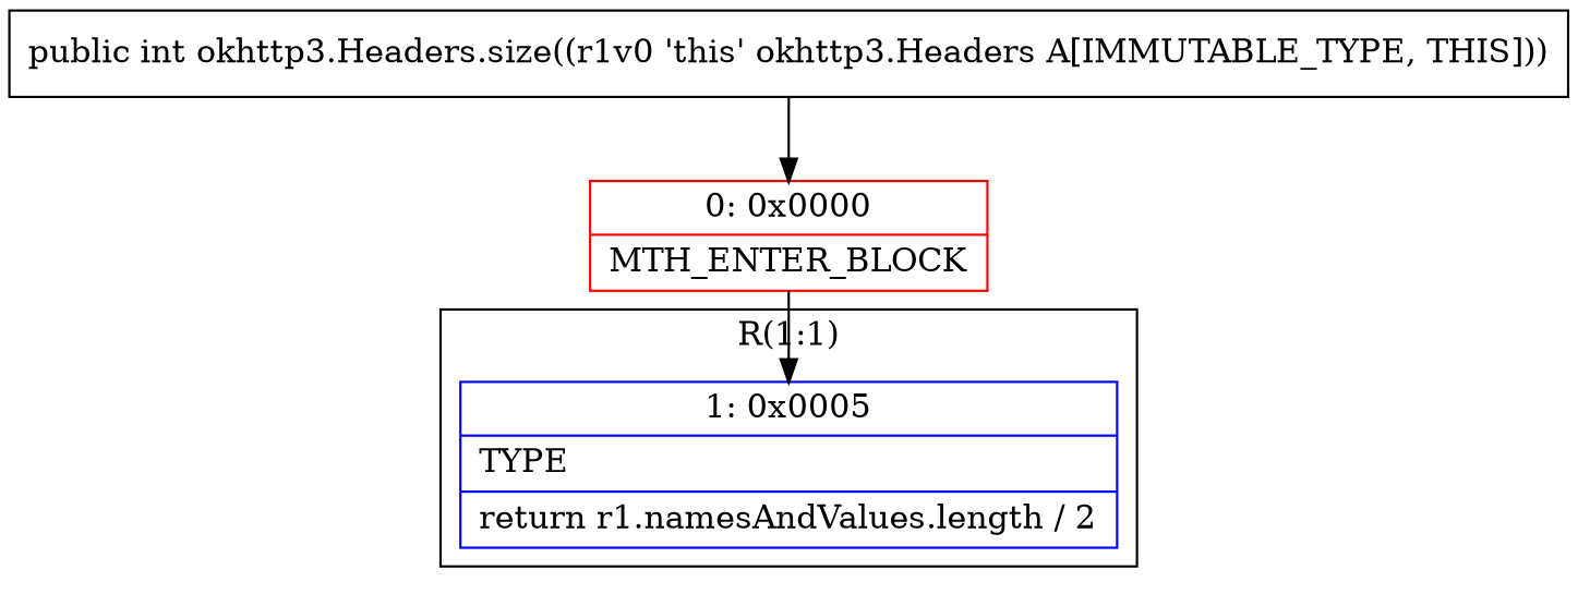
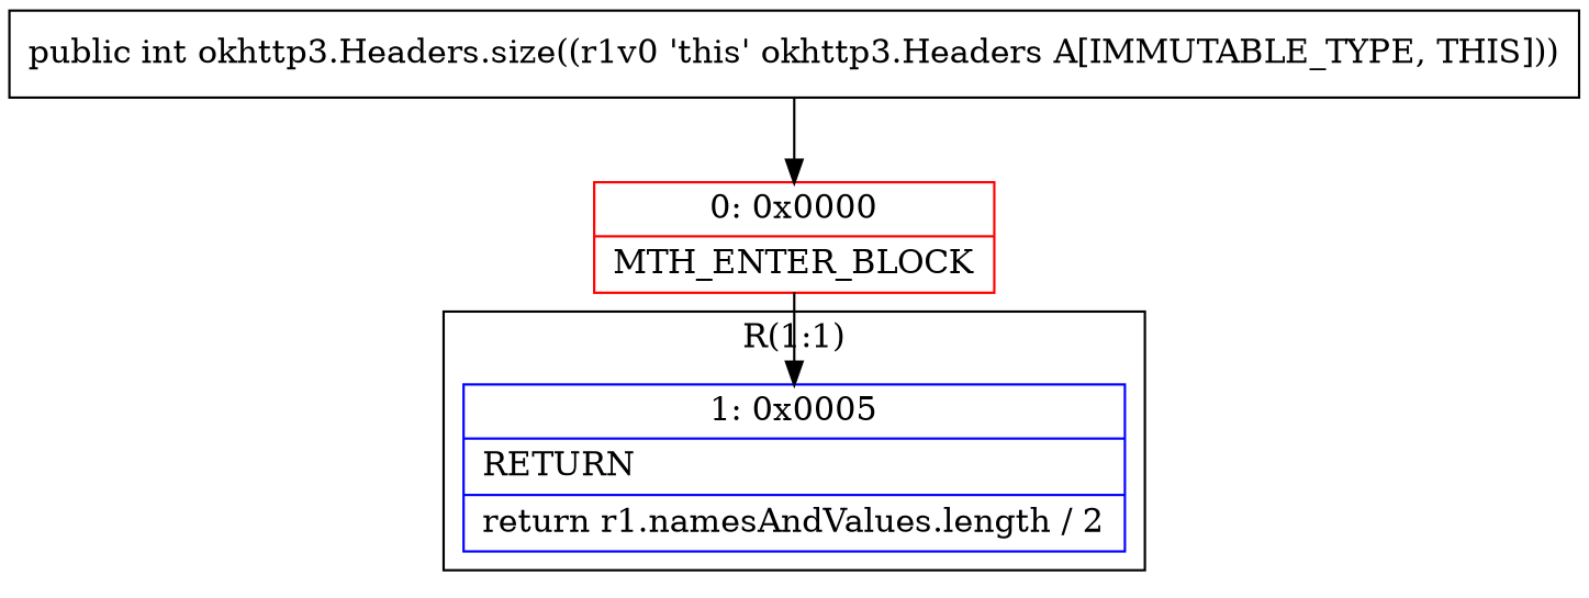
  digraph {
    node [shape=record]
-   n1 [color=blue label="{1\:\ 0x0005|TYPE\l|return r1.namesAndValues.length \/ 2\l}"]
+   n1 [color=blue label="{1\:\ 0x0005|RETURN\l|return r1.namesAndValues.length \/ 2\l}"]
    n2 [color=red label="{0\:\ 0x0000|MTH_ENTER_BLOCK\l}"]
    n3 [label="{public int okhttp3.Headers.size((r1v0 'this' okhttp3.Headers A[IMMUTABLE_TYPE, THIS])) }"]
    subgraph cluster_1 {
      label="R(1:1)"
      n1
    }
    n2 -> n1
    n3 -> n2
  }
